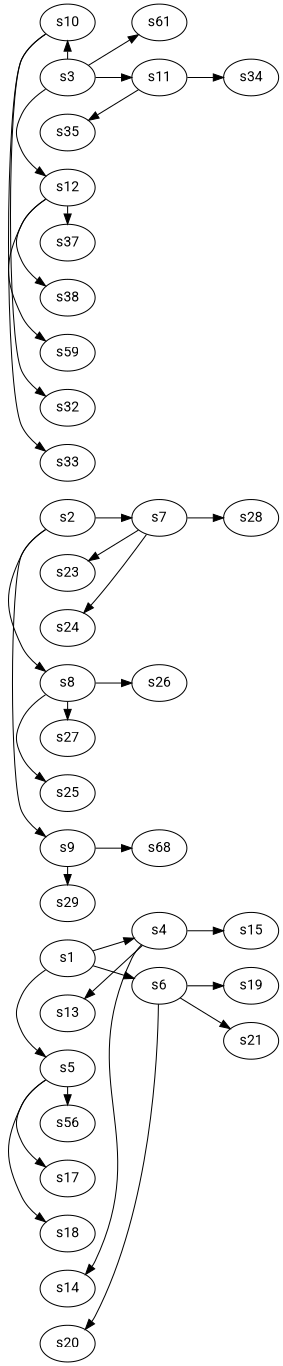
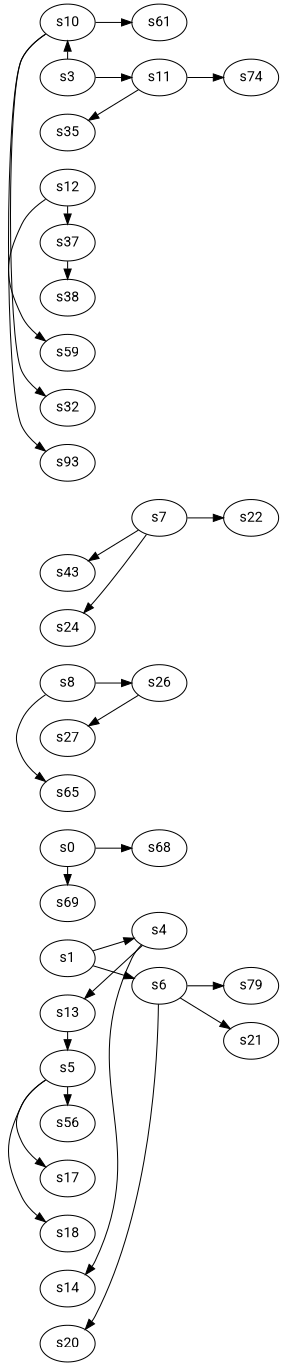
  digraph {
    fontname=Roboto
    rankdir=LR
    node [fontname=Roboto player=0]
    edge [fontname=Roboto]
    s1
    s4
    s5
    s6
-   s2 [player=1]
    s7
    s8
-   s9 [player=1]
+   s9 [player=1 label=s0]
    s10 [player=1]
    s3
    s11
    s12 [player=1]
    s13 [player=1]
    s14
-   s15 [player=1]
    n16 [label=s56 player=1]
    s17
    s18
-   s19
+   s19 [label=s79]
    s20 [player=1]
    s21 [player=1]
-   s22 [label=s28]
-   s23
+   s22
+   s23 [label=s43]
    s24
-   s25
+   s25 [label=s65]
    s26 [player=1]
    s27 [player=1]
    n28 [label=s68]
-   s29
+   s29 [label=s69]
    n30 [label=s61]
    s32 [player=1]
-   s33
-   s34
+   s33 [label=s93]
+   s34 [label=s74]
    s35 [player=1]
    s37 [player=1]
    s38 [player=1]
    n37 [label=s59]
    s1 -> s4
-   s1 -> s5 [constraint="time % 3 == 0"]
+   s13 -> s5 [constraint="time % 3 == 0"]
    s1 -> s6
    s4 -> s13 [constraint="time % 2 == 0 || time % 2 == 1"]
    s4 -> s14 [constraint="time == 0 || time == 12 || time == 13"]
-   s4 -> s15
    s5 -> n16 [constraint="!(time % 4 == 0)"]
    s5 -> s17 [constraint="time % 4 == 0 || time % 4 == 1"]
    s5 -> s18 [constraint="time % 5 == 2"]
    s6 -> s19
    s6 -> s20 [constraint="time % 4 == 0 || time % 3 == 1"]
    s6 -> s21
-   s2 -> s7
-   s2 -> s8 [constraint="time == 3 || time == 8 || time == 12 || time == 13"]
-   s2 -> s9 [constraint="time % 4 == 0 || time % 2 == 1"]
    s7 -> s22
    s7 -> s23 [constraint="time % 5 == 0"]
    s7 -> s24 [constraint="!(time % 5 == 0)"]
    s8 -> s25 [constraint="time == 1"]
    s8 -> s26
-   s8 -> s27 [constraint="time % 6 == 5"]
+   s26 -> s27 [constraint="time % 6 == 5"]
    s9 -> n28
    s9 -> s29 [constraint="time % 4 == 0 || time % 2 == 1"]
-   s3 -> n30
+   s10 -> n30
    s10 -> s32 [constraint="!(time % 4 == 0)"]
    s10 -> s33 [constraint="time == 7 || time == 8"]
    s3 -> s10 [constraint="time % 3 == 0 || time % 2 == 1"]
    s3 -> s11
-   s3 -> s12 [constraint="time % 4 == 0"]
    s11 -> s34
    s11 -> s35 [constraint="time == 3 || time == 9 || time == 10"]
    s12 -> s37 [constraint="time == 3 || time == 6 || time == 7 || time == 8"]
-   s12 -> s38 [constraint="time == 2 || time == 5 || time == 8"]
+   s37 -> s38 [constraint="time == 2 || time == 5 || time == 8"]
    s12 -> n37 [constraint="!(time % 3 == 0)"]
  }
